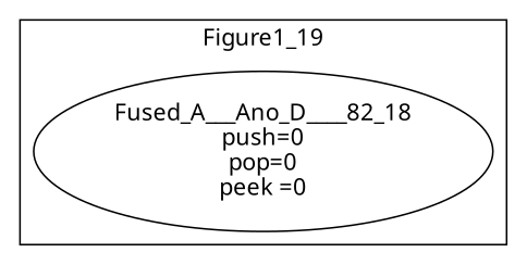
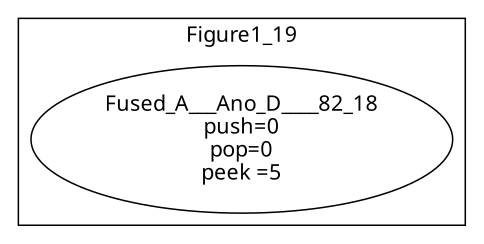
  digraph {
    fontname="Noto Sans"
-   n1 [label="Fused_A___Ano_D____82_18\npush=0\npop=0\npeek =0" fontname="Noto Sans"]
+   n1 [label="Fused_A___Ano_D____82_18\npush=0\npop=0\npeek =5" fontname="Noto Sans"]
    subgraph cluster_1 {
      label=Figure1_19
      n1
    }
  }
